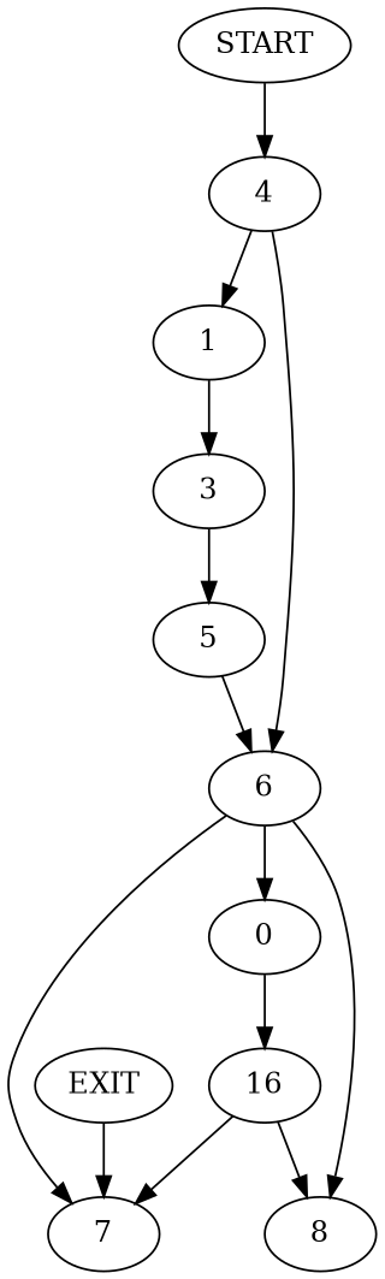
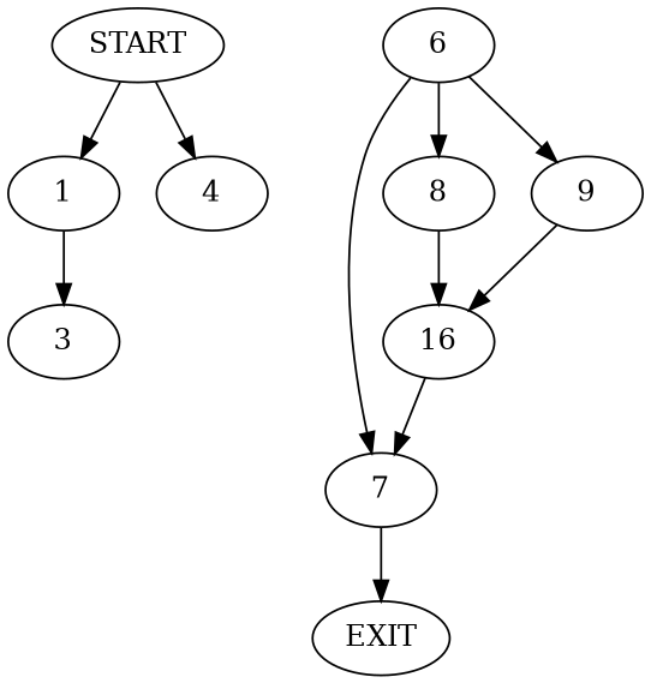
  digraph {
    n1 [label=START]
    1
    4
    3
    n5 [label=EXIT]
-   5
    6
    7
    8
-   9 [label=0]
+   9
    n11 [label=16]
-   4 -> 1
+   n1 -> 1
    n1 -> 4
    1 -> 3
-   4 -> 6
-   3 -> 5
-   5 -> 6
    6 -> 7
    6 -> 8
    6 -> 9
-   n5 -> 7
-   n11 -> 8
+   7 -> n5
+   8 -> n11
    9 -> n11
    n11 -> 7
  }
